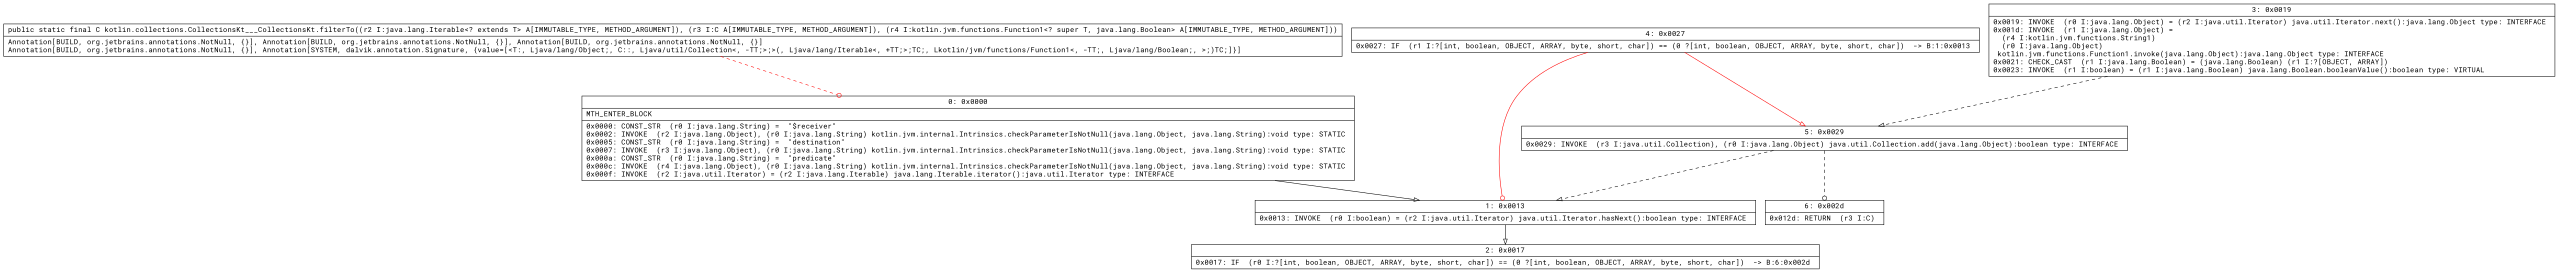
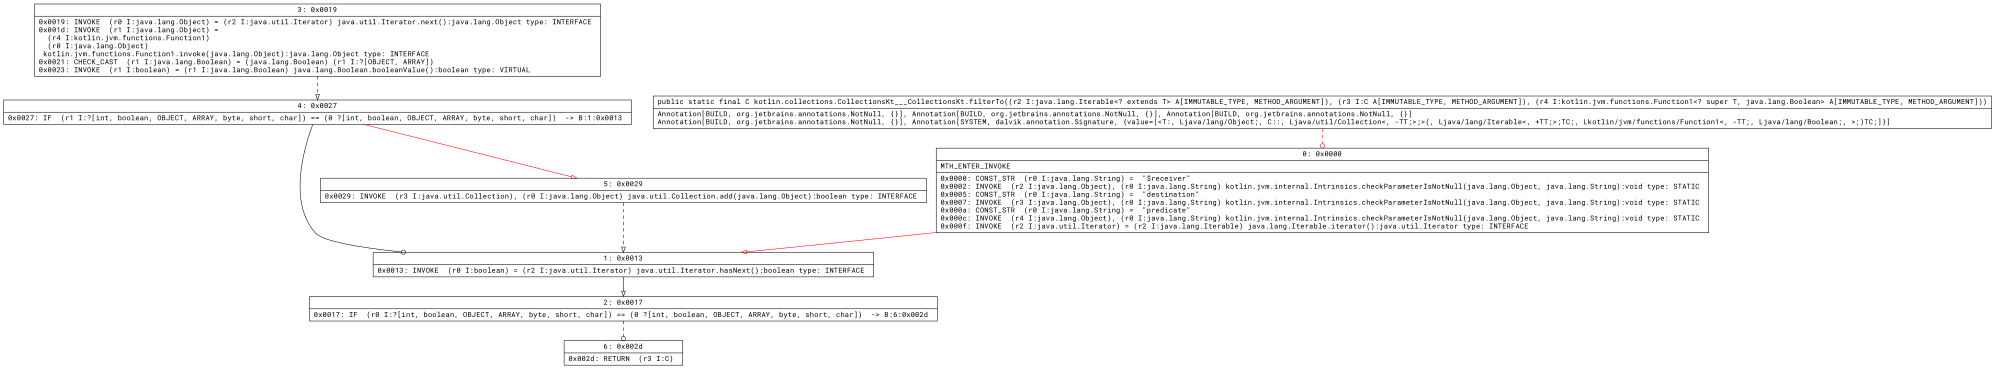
  digraph {
    fontname="Roboto Mono"
    node [fontname="Roboto Mono" shape=record]
    edge [arrowhead=onormal color=black fontname="Roboto Mono" style=solid]
-   n1 [label="{0\:\ 0x0000|MTH_ENTER_BLOCK\l|0x0000: CONST_STR  (r0 I:java.lang.String) =  \"$receiver\" \l0x0002: INVOKE  (r2 I:java.lang.Object), (r0 I:java.lang.String) kotlin.jvm.internal.Intrinsics.checkParameterIsNotNull(java.lang.Object, java.lang.String):void type: STATIC \l0x0005: CONST_STR  (r0 I:java.lang.String) =  \"destination\" \l0x0007: INVOKE  (r3 I:java.lang.Object), (r0 I:java.lang.String) kotlin.jvm.internal.Intrinsics.checkParameterIsNotNull(java.lang.Object, java.lang.String):void type: STATIC \l0x000a: CONST_STR  (r0 I:java.lang.String) =  \"predicate\" \l0x000c: INVOKE  (r4 I:java.lang.Object), (r0 I:java.lang.String) kotlin.jvm.internal.Intrinsics.checkParameterIsNotNull(java.lang.Object, java.lang.String):void type: STATIC \l0x000f: INVOKE  (r2 I:java.util.Iterator) = (r2 I:java.lang.Iterable) java.lang.Iterable.iterator():java.util.Iterator type: INTERFACE \l}"]
+   n1 [label="{0\:\ 0x0000|MTH_ENTER_INVOKE\l|0x0000: CONST_STR  (r0 I:java.lang.String) =  \"$receiver\" \l0x0002: INVOKE  (r2 I:java.lang.Object), (r0 I:java.lang.String) kotlin.jvm.internal.Intrinsics.checkParameterIsNotNull(java.lang.Object, java.lang.String):void type: STATIC \l0x0005: CONST_STR  (r0 I:java.lang.String) =  \"destination\" \l0x0007: INVOKE  (r3 I:java.lang.Object), (r0 I:java.lang.String) kotlin.jvm.internal.Intrinsics.checkParameterIsNotNull(java.lang.Object, java.lang.String):void type: STATIC \l0x000a: CONST_STR  (r0 I:java.lang.String) =  \"predicate\" \l0x000c: INVOKE  (r4 I:java.lang.Object), (r0 I:java.lang.String) kotlin.jvm.internal.Intrinsics.checkParameterIsNotNull(java.lang.Object, java.lang.String):void type: STATIC \l0x000f: INVOKE  (r2 I:java.util.Iterator) = (r2 I:java.lang.Iterable) java.lang.Iterable.iterator():java.util.Iterator type: INTERFACE \l}"]
    n2 [label="{1\:\ 0x0013|0x0013: INVOKE  (r0 I:boolean) = (r2 I:java.util.Iterator) java.util.Iterator.hasNext():boolean type: INTERFACE \l}"]
    n3 [label="{2\:\ 0x0017|0x0017: IF  (r0 I:?[int, boolean, OBJECT, ARRAY, byte, short, char]) == (0 ?[int, boolean, OBJECT, ARRAY, byte, short, char])  \-\> B:6:0x002d \l}"]
-   n4 [label="{6\:\ 0x002d|0x012d: RETURN  (r3 I:C) \l}"]
-   n5 [label="{3\:\ 0x0019|0x0019: INVOKE  (r0 I:java.lang.Object) = (r2 I:java.util.Iterator) java.util.Iterator.next():java.lang.Object type: INTERFACE \l0x001d: INVOKE  (r1 I:java.lang.Object) = \l  (r4 I:kotlin.jvm.functions.String1)\l  (r0 I:java.lang.Object)\l kotlin.jvm.functions.Function1.invoke(java.lang.Object):java.lang.Object type: INTERFACE \l0x0021: CHECK_CAST  (r1 I:java.lang.Boolean) = (java.lang.Boolean) (r1 I:?[OBJECT, ARRAY]) \l0x0023: INVOKE  (r1 I:boolean) = (r1 I:java.lang.Boolean) java.lang.Boolean.booleanValue():boolean type: VIRTUAL \l}"]
+   n4 [label="{6\:\ 0x002d|0x002d: RETURN  (r3 I:C) \l}"]
+   n5 [label="{3\:\ 0x0019|0x0019: INVOKE  (r0 I:java.lang.Object) = (r2 I:java.util.Iterator) java.util.Iterator.next():java.lang.Object type: INTERFACE \l0x001d: INVOKE  (r1 I:java.lang.Object) = \l  (r4 I:kotlin.jvm.functions.Function1)\l  (r0 I:java.lang.Object)\l kotlin.jvm.functions.Function1.invoke(java.lang.Object):java.lang.Object type: INTERFACE \l0x0021: CHECK_CAST  (r1 I:java.lang.Boolean) = (java.lang.Boolean) (r1 I:?[OBJECT, ARRAY]) \l0x0023: INVOKE  (r1 I:boolean) = (r1 I:java.lang.Boolean) java.lang.Boolean.booleanValue():boolean type: VIRTUAL \l}"]
    n6 [label="{4\:\ 0x0027|0x0027: IF  (r1 I:?[int, boolean, OBJECT, ARRAY, byte, short, char]) == (0 ?[int, boolean, OBJECT, ARRAY, byte, short, char])  \-\> B:1:0x0013 \l}"]
    n7 [label="{5\:\ 0x0029|0x0029: INVOKE  (r3 I:java.util.Collection), (r0 I:java.lang.Object) java.util.Collection.add(java.lang.Object):boolean type: INTERFACE \l}"]
    n8 [label="{public static final C kotlin.collections.CollectionsKt___CollectionsKt.filterTo((r2 I:java.lang.Iterable\<? extends T\> A[IMMUTABLE_TYPE, METHOD_ARGUMENT]), (r3 I:C A[IMMUTABLE_TYPE, METHOD_ARGUMENT]), (r4 I:kotlin.jvm.functions.Function1\<? super T, java.lang.Boolean\> A[IMMUTABLE_TYPE, METHOD_ARGUMENT]))  | Annotation[BUILD, org.jetbrains.annotations.NotNull, \{\}], Annotation[BUILD, org.jetbrains.annotations.NotNull, \{\}], Annotation[BUILD, org.jetbrains.annotations.NotNull, \{\}]\lAnnotation[BUILD, org.jetbrains.annotations.NotNull, \{\}], Annotation[SYSTEM, dalvik.annotation.Signature, \{value=[\<T:, Ljava\/lang\/Object;, C::, Ljava\/util\/Collection\<, \-TT;\>;\>(, Ljava\/lang\/Iterable\<, +TT;\>;TC;, Lkotlin\/jvm\/functions\/Function1\<, \-TT;, Ljava\/lang\/Boolean;, \>;)TC;]\}]\l}"]
-   n1 -> n2
+   n1 -> n2 [color=red]
    n2 -> n3
-   n7 -> n4 [arrowhead=odot style=dashed]
-   n5 -> n7 [style=dashed]
-   n6 -> n2 [arrowhead=odot color=red]
+   n3 -> n4 [arrowhead=odot style=dashed]
+   n5 -> n6 [style=dashed]
+   n6 -> n2 [arrowhead=odot]
    n6 -> n7 [color=red]
    n7 -> n2 [style=dashed]
    n8 -> n1 [arrowhead=odot color=red style=dashed]
  }
